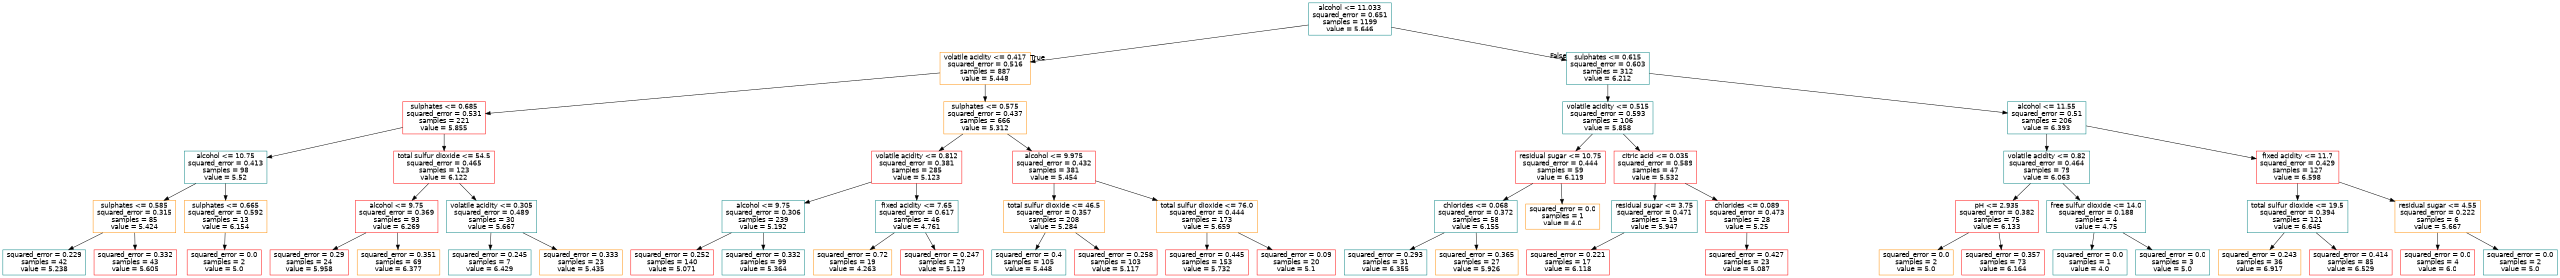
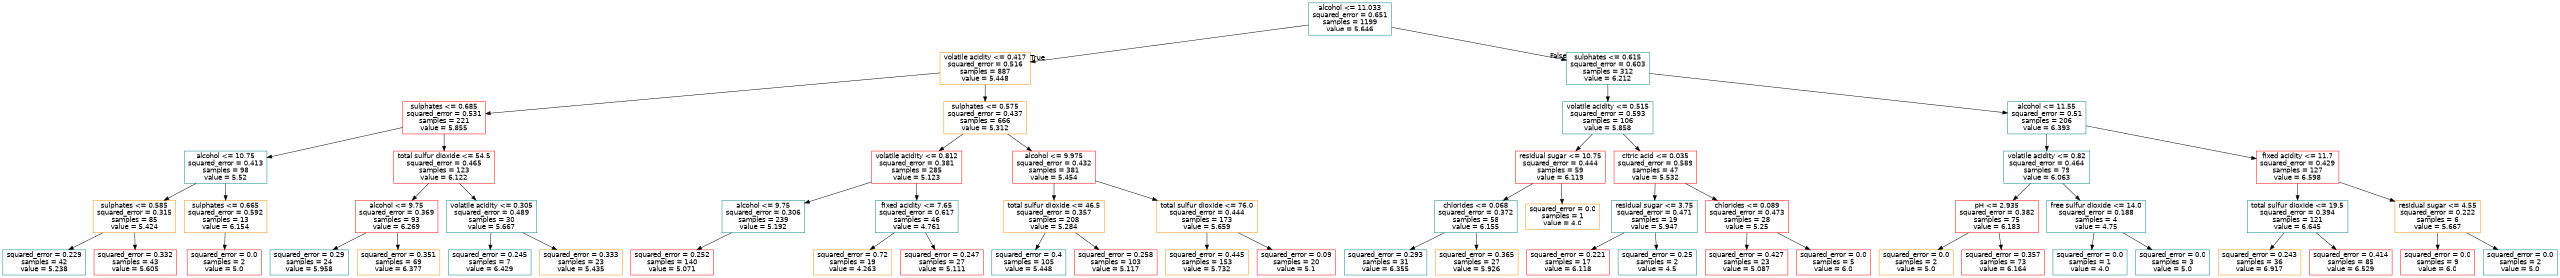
  digraph {
    node [color=teal fontname=helvetica shape=box]
    edge [fontname=helvetica]
    n1 [label="alcohol <= 11.033\nsquared_error = 0.651\nsamples = 1199\nvalue = 5.646"]
    n2 [color=darkorange label="volatile acidity <= 0.417\nsquared_error = 0.516\nsamples = 887\nvalue = 5.448"]
    n3 [label="sulphates <= 0.615\nsquared_error = 0.603\nsamples = 312\nvalue = 6.212"]
    n4 [color=red label="sulphates <= 0.685\nsquared_error = 0.531\nsamples = 221\nvalue = 5.855"]
    n5 [color=darkorange label="sulphates <= 0.575\nsquared_error = 0.437\nsamples = 666\nvalue = 5.312"]
    n6 [label="volatile acidity <= 0.515\nsquared_error = 0.593\nsamples = 106\nvalue = 5.858"]
    n7 [label="alcohol <= 11.55\nsquared_error = 0.51\nsamples = 206\nvalue = 6.393"]
    n8 [label="alcohol <= 10.75\nsquared_error = 0.413\nsamples = 98\nvalue = 5.52"]
    n9 [color=red label="total sulfur dioxide <= 54.5\nsquared_error = 0.465\nsamples = 123\nvalue = 6.122"]
    n10 [color=red label="volatile acidity <= 0.812\nsquared_error = 0.381\nsamples = 285\nvalue = 5.123"]
    n11 [color=red label="alcohol <= 9.975\nsquared_error = 0.432\nsamples = 381\nvalue = 5.454"]
    n12 [color=darkorange label="sulphates <= 0.585\nsquared_error = 0.315\nsamples = 85\nvalue = 5.424"]
    n13 [color=darkorange label="sulphates <= 0.665\nsquared_error = 0.592\nsamples = 13\nvalue = 6.154"]
    n14 [color=red label="alcohol <= 9.75\nsquared_error = 0.369\nsamples = 93\nvalue = 6.269"]
    n15 [label="volatile acidity <= 0.305\nsquared_error = 0.489\nsamples = 30\nvalue = 5.667"]
    n16 [label="squared_error = 0.229\nsamples = 42\nvalue = 5.238"]
    n17 [color=red label="squared_error = 0.332\nsamples = 43\nvalue = 5.605"]
    n18 [color=red label="squared_error = 0.0\nsamples = 2\nvalue = 5.0"]
-   n19 [color=red label="squared_error = 0.29\nsamples = 24\nvalue = 5.958"]
+   n19 [label="squared_error = 0.29\nsamples = 24\nvalue = 5.958"]
    n20 [color=darkorange label="squared_error = 0.351\nsamples = 69\nvalue = 6.377"]
    n21 [label="squared_error = 0.245\nsamples = 7\nvalue = 6.429"]
    n22 [color=darkorange label="squared_error = 0.333\nsamples = 23\nvalue = 5.435"]
    n23 [label="alcohol <= 9.75\nsquared_error = 0.306\nsamples = 239\nvalue = 5.192"]
    n24 [label="fixed acidity <= 7.65\nsquared_error = 0.617\nsamples = 46\nvalue = 4.761"]
    n25 [color=darkorange label="total sulfur dioxide <= 46.5\nsquared_error = 0.357\nsamples = 208\nvalue = 5.284"]
    n26 [color=darkorange label="total sulfur dioxide <= 76.0\nsquared_error = 0.444\nsamples = 173\nvalue = 5.659"]
    n27 [color=red label="squared_error = 0.252\nsamples = 140\nvalue = 5.071"]
-   n28 [label="squared_error = 0.332\nsamples = 99\nvalue = 5.364"]
    n29 [color=darkorange label="squared_error = 0.72\nsamples = 19\nvalue = 4.263"]
-   n30 [color=red label="squared_error = 0.247\nsamples = 27\nvalue = 5.119"]
+   n30 [color=red label="squared_error = 0.247\nsamples = 27\nvalue = 5.111"]
    n31 [label="squared_error = 0.4\nsamples = 105\nvalue = 5.448"]
    n32 [color=red label="squared_error = 0.258\nsamples = 103\nvalue = 5.117"]
-   n33 [color=red label="squared_error = 0.445\nsamples = 153\nvalue = 5.732"]
+   n33 [color=darkorange label="squared_error = 0.445\nsamples = 153\nvalue = 5.732"]
    n34 [color=red label="squared_error = 0.09\nsamples = 20\nvalue = 5.1"]
    n35 [color=red label="residual sugar <= 10.75\nsquared_error = 0.444\nsamples = 59\nvalue = 6.119"]
    n36 [color=red label="citric acid <= 0.035\nsquared_error = 0.589\nsamples = 47\nvalue = 5.532"]
    n37 [label="volatile acidity <= 0.82\nsquared_error = 0.464\nsamples = 79\nvalue = 6.063"]
    n38 [color=red label="fixed acidity <= 11.7\nsquared_error = 0.429\nsamples = 127\nvalue = 6.598"]
    n39 [label="chlorides <= 0.068\nsquared_error = 0.372\nsamples = 58\nvalue = 6.155"]
    n40 [color=darkorange label="squared_error = 0.0\nsamples = 1\nvalue = 4.0"]
    n41 [label="residual sugar <= 3.75\nsquared_error = 0.471\nsamples = 19\nvalue = 5.947"]
    n42 [color=red label="chlorides <= 0.089\nsquared_error = 0.473\nsamples = 28\nvalue = 5.25"]
    n43 [label="squared_error = 0.293\nsamples = 31\nvalue = 6.355"]
    n44 [color=darkorange label="squared_error = 0.365\nsamples = 27\nvalue = 5.926"]
    n45 [color=red label="squared_error = 0.221\nsamples = 17\nvalue = 6.118"]
+   n46 [label="squared_error = 0.25\nsamples = 2\nvalue = 4.5"]
    n47 [color=red label="squared_error = 0.427\nsamples = 23\nvalue = 5.087"]
-   n49 [color=red label="pH <= 2.935\nsquared_error = 0.382\nsamples = 75\nvalue = 6.133"]
+   n48 [color=red label="squared_error = 0.0\nsamples = 5\nvalue = 6.0"]
+   n49 [color=red label="pH <= 2.935\nsquared_error = 0.382\nsamples = 75\nvalue = 6.183"]
    n50 [label="free sulfur dioxide <= 14.0\nsquared_error = 0.188\nsamples = 4\nvalue = 4.75"]
    n51 [label="total sulfur dioxide <= 19.5\nsquared_error = 0.394\nsamples = 121\nvalue = 6.645"]
    n52 [color=darkorange label="residual sugar <= 4.55\nsquared_error = 0.222\nsamples = 6\nvalue = 5.667"]
    n53 [color=darkorange label="squared_error = 0.0\nsamples = 2\nvalue = 5.0"]
    n54 [color=red label="squared_error = 0.357\nsamples = 73\nvalue = 6.164"]
    n55 [label="squared_error = 0.0\nsamples = 1\nvalue = 4.0"]
    n56 [label="squared_error = 0.0\nsamples = 3\nvalue = 5.0"]
    n57 [color=darkorange label="squared_error = 0.243\nsamples = 36\nvalue = 6.917"]
    n58 [color=red label="squared_error = 0.414\nsamples = 85\nvalue = 6.529"]
-   n59 [color=red label="squared_error = 0.0\nsamples = 4\nvalue = 6.0"]
+   n59 [color=red label="squared_error = 0.0\nsamples = 9\nvalue = 6.0"]
    n60 [label="squared_error = 0.0\nsamples = 2\nvalue = 5.0"]
    n1 -> n2 [headlabel=True labelangle=45 labeldistance=2.5]
    n1 -> n3 [headlabel=False labelangle=-45 labeldistance=2.5]
    n2 -> n4
    n2 -> n5
    n3 -> n6
    n3 -> n7
    n4 -> n8
    n4 -> n9
    n5 -> n10
    n5 -> n11
    n6 -> n35
    n6 -> n36
    n7 -> n37
    n7 -> n38
    n8 -> n12
    n8 -> n13
    n9 -> n14
    n9 -> n15
    n10 -> n23
    n10 -> n24
    n11 -> n25
    n11 -> n26
    n12 -> n16
    n12 -> n17
    n13 -> n18
    n14 -> n19
    n14 -> n20
    n15 -> n21
    n15 -> n22
    n23 -> n27
-   n23 -> n28
    n24 -> n29
    n24 -> n30
    n25 -> n31
    n25 -> n32
    n26 -> n33
    n26 -> n34
    n35 -> n39
    n35 -> n40
    n36 -> n41
    n36 -> n42
    n37 -> n49
    n37 -> n50
    n38 -> n51
    n38 -> n52
    n39 -> n43
    n39 -> n44
    n41 -> n45
+   n41 -> n46
    n42 -> n47
+   n42 -> n48
    n49 -> n53
    n49 -> n54
    n50 -> n55
    n50 -> n56
    n51 -> n57
    n51 -> n58
    n52 -> n59
    n52 -> n60
  }
